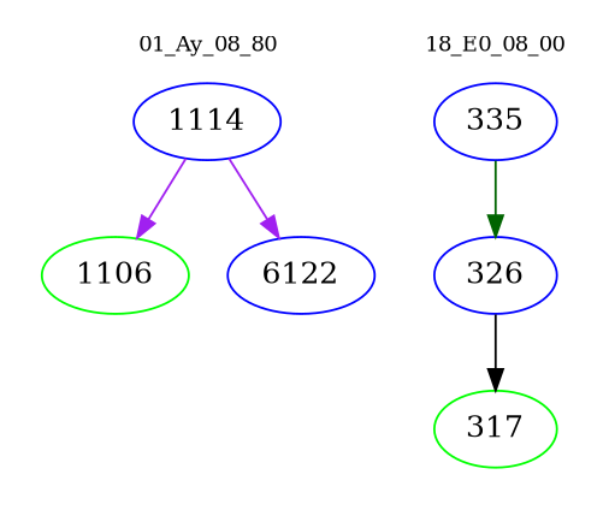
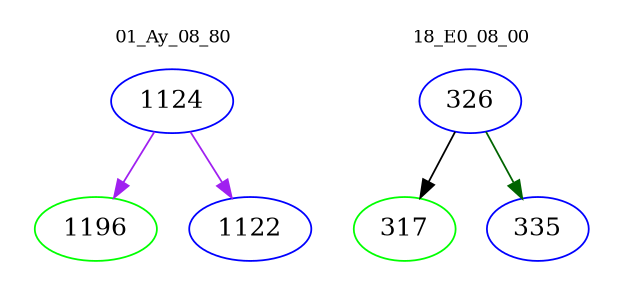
  digraph {
    node [color=blue]
    edge [color=purple]
-   n1 [label=1114]
-   n2 [color=green label=1106]
-   n3 [label=6122]
+   n1 [label=1124]
+   n2 [color=green label=1196]
+   n3 [label=1122]
    n4 [label=326]
    n5 [color=green label=317]
    n6 [label=335]
    subgraph cluster_1 {
      color=white
      fontsize=10
      label="01_Ay_08_80"
      n1
      n2
      n3
    }
    subgraph cluster_2 {
      color=white
      fontsize=10
      label="18_E0_08_00"
      n4
      n5
      n6
    }
    n1 -> n2
    n1 -> n3
    n4 -> n5 [color=black]
-   n6 -> n4 [color=darkgreen]
+   n4 -> n6 [color=darkgreen]
  }
